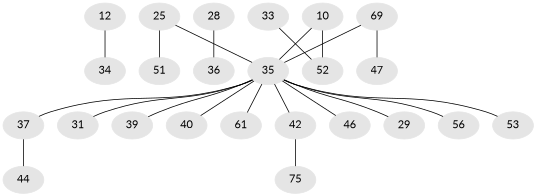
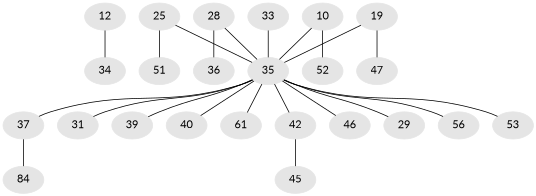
  graph {
    fontname=Lato
    node [color=gray90 fontname=Lato style=filled]
    edge [fontname=Lato]
    34 [super="+10"]
    12
-   19 [super="+17" label=69]
+   19 [super="+17"]
    35 [super="+32+15"]
    47
    37
    n7 [label=31]
    39
    40
    n10 [label=61]
    42
    46
    n13 [label=29]
    n14 [label=56]
    53
    25
    51
    28 [super="+27"]
    36
    n20 [label=10]
    52
    33
-   44
-   45 [label=75]
+   44 [label=84]
+   45
    12 -- 34
    19 -- 35
    19 -- 47
    35 -- 37
    35 -- n7
    35 -- 39
    35 -- 40
    35 -- n10
    35 -- 42
    35 -- 46
    35 -- n13
    35 -- n14
    35 -- 53
    37 -- 44
    42 -- 45
    25 -- 35
    25 -- 51
+   28 -- 35
    28 -- 36
    n20 -- 35
    n20 -- 52
-   33 -- 52
+   33 -- 35
  }
